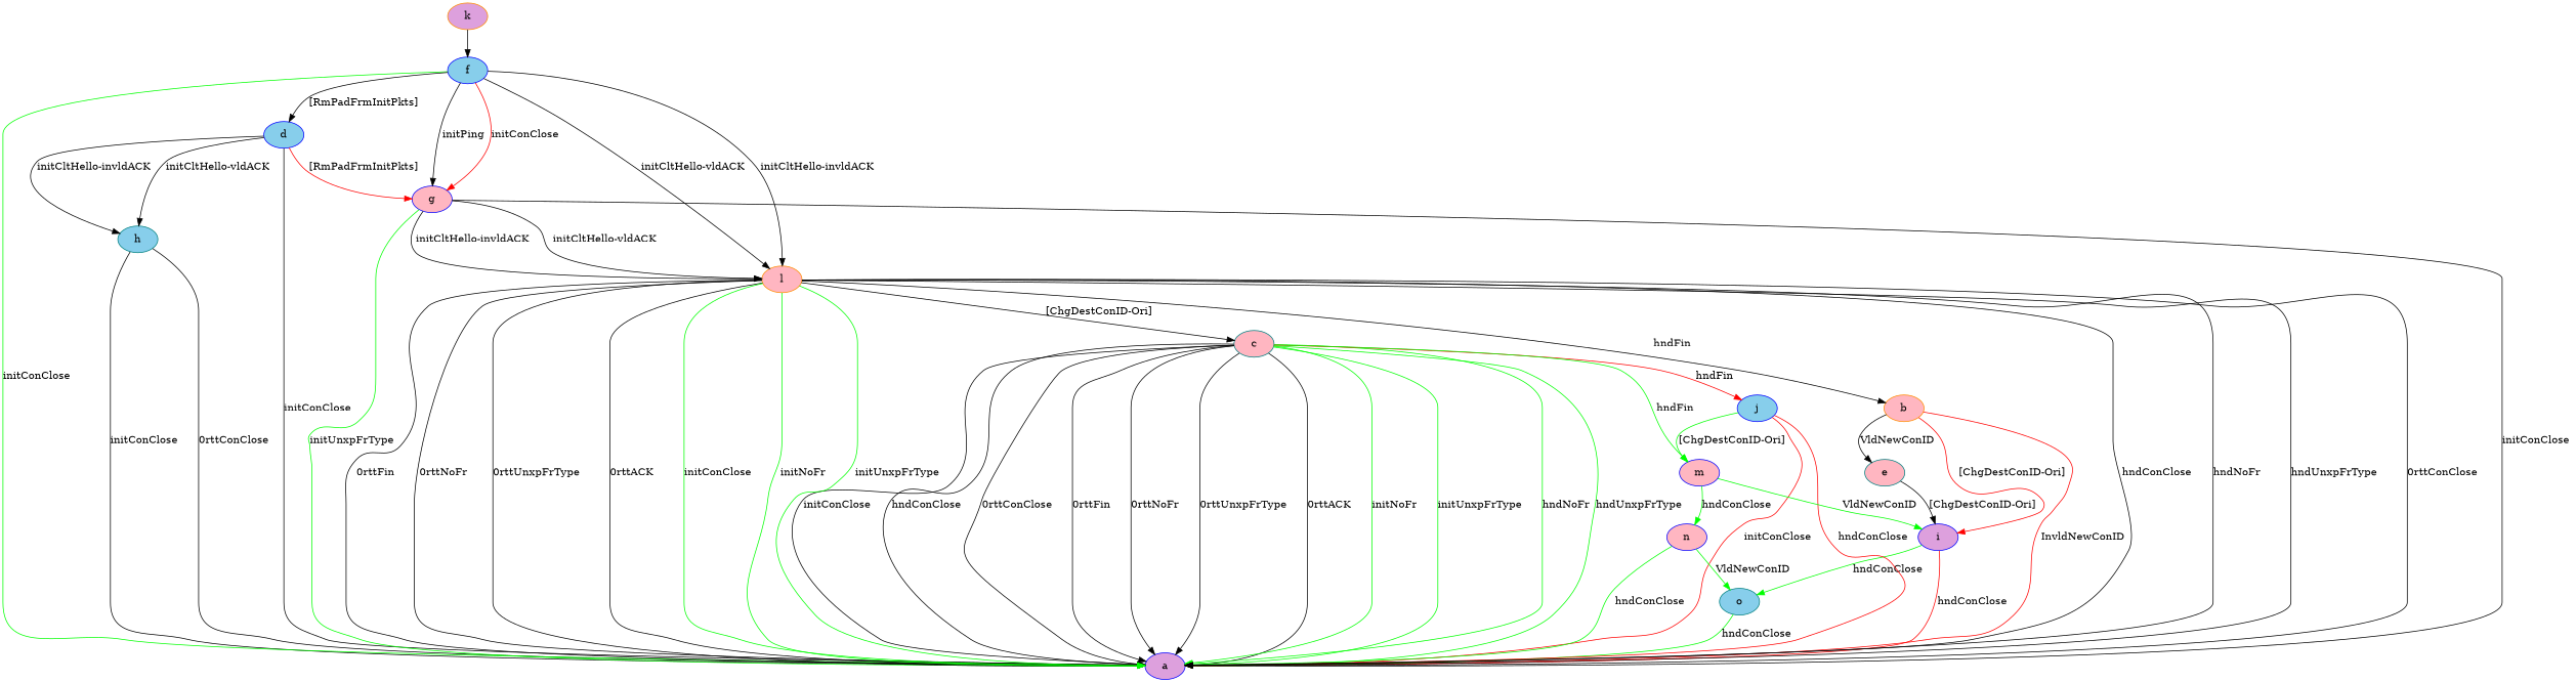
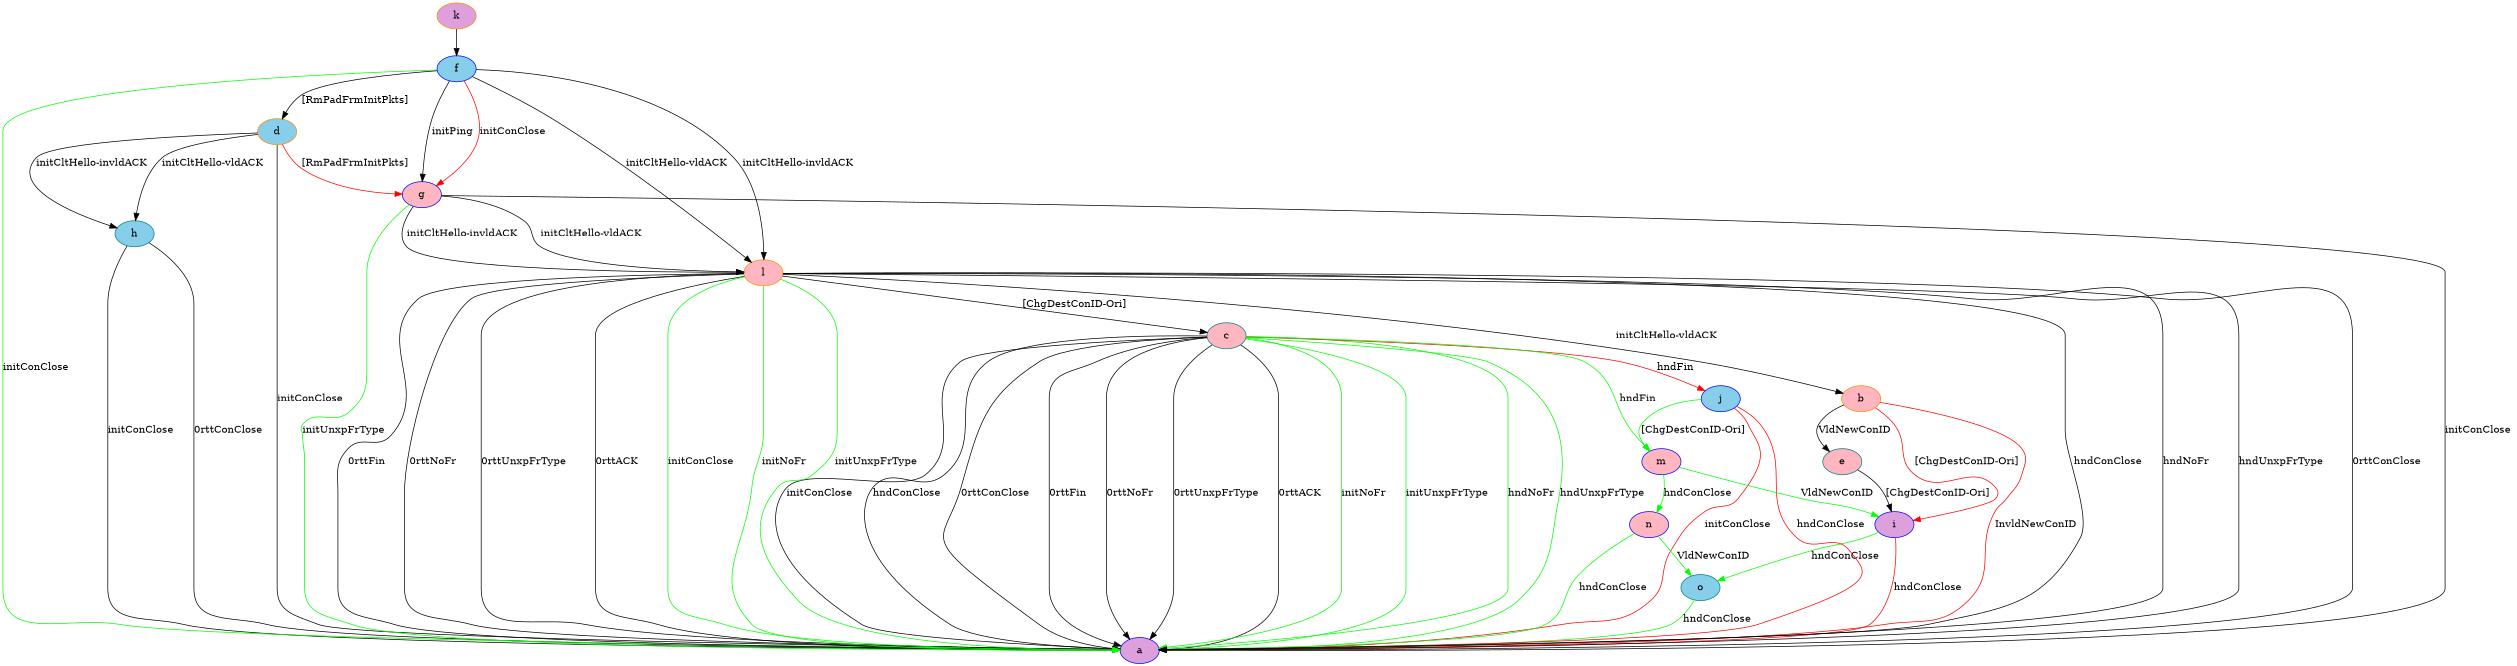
  digraph {
    node [color=blue fillcolor=lightpink style=filled]
    b [color=darkorange]
    a [fillcolor=plum]
    e [color=teal]
    i [fillcolor=plum]
    o [color=teal fillcolor=skyblue]
    c [color=teal]
    j [fillcolor=skyblue]
    m
    n
-   d [fillcolor=skyblue]
+   d [color=darkorange fillcolor=skyblue]
    h [color=teal fillcolor=skyblue]
    g
    f [fillcolor=skyblue]
    l [color=darkorange]
    k [color=darkorange fillcolor=plum]
    b -> a [color=red label="InvldNewConID "]
    b -> e [label="VldNewConID "]
    b -> i [color=red label="[ChgDestConID-Ori] "]
    e -> i [label="[ChgDestConID-Ori] "]
    i -> a [color=red label="hndConClose "]
    i -> o [color=green label="hndConClose "]
    o -> a [color=green label="hndConClose "]
    c -> a [label="initConClose "]
    c -> a [label="hndConClose "]
    c -> a [label="0rttConClose "]
    c -> a [label="0rttFin "]
    c -> a [label="0rttNoFr "]
    c -> a [label="0rttUnxpFrType "]
    c -> a [label="0rttACK "]
    c -> a [color=green label="initNoFr "]
    c -> a [color=green label="initUnxpFrType "]
    c -> a [color=green label="hndNoFr "]
    c -> a [color=green label="hndUnxpFrType "]
    c -> j [color=red label="hndFin "]
    c -> m [color=green label="hndFin "]
    j -> a [color=red label="initConClose "]
    j -> a [color=red label="hndConClose "]
    j -> m [color=green label="[ChgDestConID-Ori] "]
    m -> i [color=green label="VldNewConID "]
    m -> n [color=green label="hndConClose "]
    n -> a [color=green label="hndConClose "]
    n -> o [color=green label="VldNewConID "]
    d -> a [label="initConClose "]
    d -> h [label="initCltHello-vldACK "]
    d -> h [label="initCltHello-invldACK "]
    d -> g [color=red label="[RmPadFrmInitPkts] "]
    h -> a [label="initConClose "]
    h -> a [label="0rttConClose "]
    g -> a [label="initConClose "]
    g -> a [color=green label="initUnxpFrType "]
    g -> l [label="initCltHello-vldACK "]
    g -> l [label="initCltHello-invldACK "]
    f -> a [color=green label="initConClose "]
    f -> d [label="[RmPadFrmInitPkts] "]
    f -> g [label="initPing "]
    f -> g [color=red label="initConClose "]
    f -> l [label="initCltHello-vldACK "]
    f -> l [label="initCltHello-invldACK "]
-   l -> b [label="hndFin "]
+   l -> b [label="initCltHello-vldACK "]
    l -> a [label="hndConClose "]
    l -> a [label="hndNoFr "]
    l -> a [label="hndUnxpFrType "]
    l -> a [label="0rttConClose "]
    l -> a [label="0rttFin "]
    l -> a [label="0rttNoFr "]
    l -> a [label="0rttUnxpFrType "]
    l -> a [label="0rttACK "]
    l -> a [color=green label="initConClose "]
    l -> a [color=green label="initNoFr "]
    l -> a [color=green label="initUnxpFrType "]
    l -> c [label="[ChgDestConID-Ori] "]
    k -> f
  }
